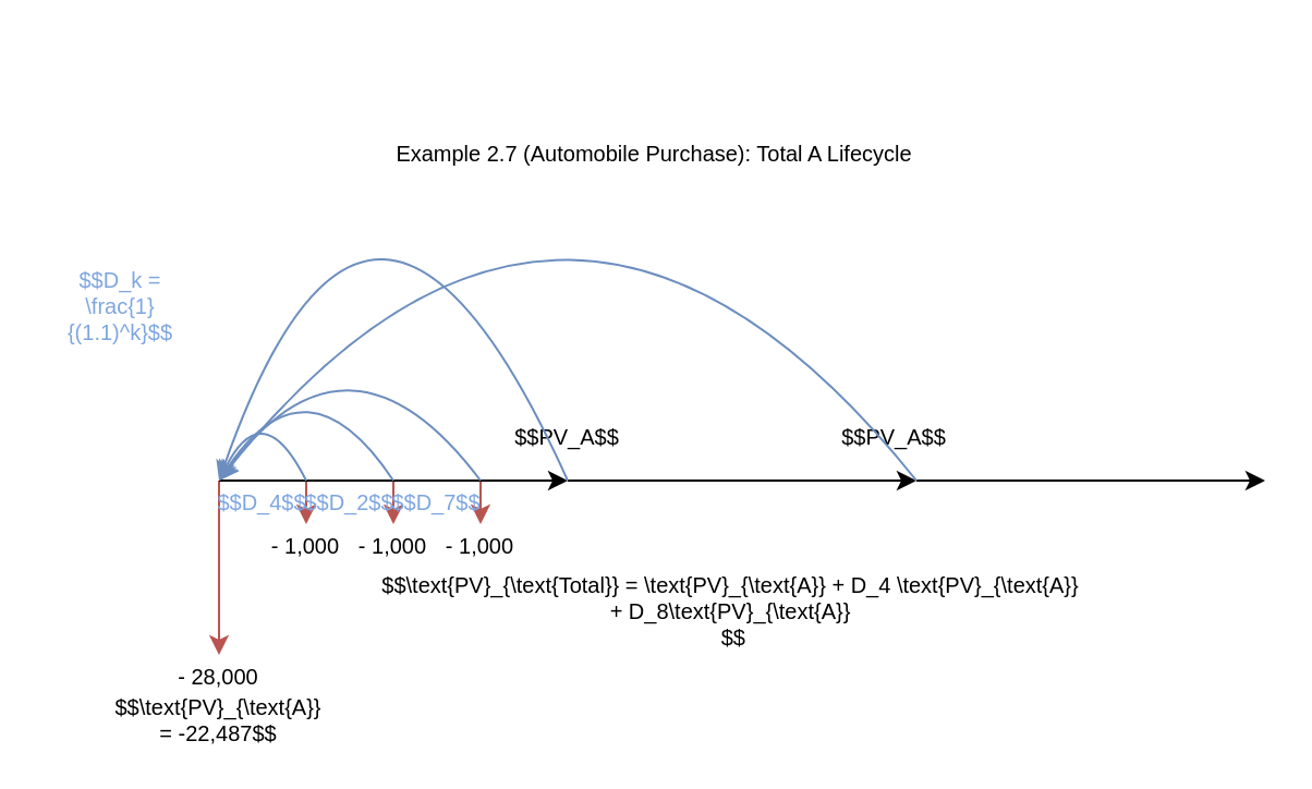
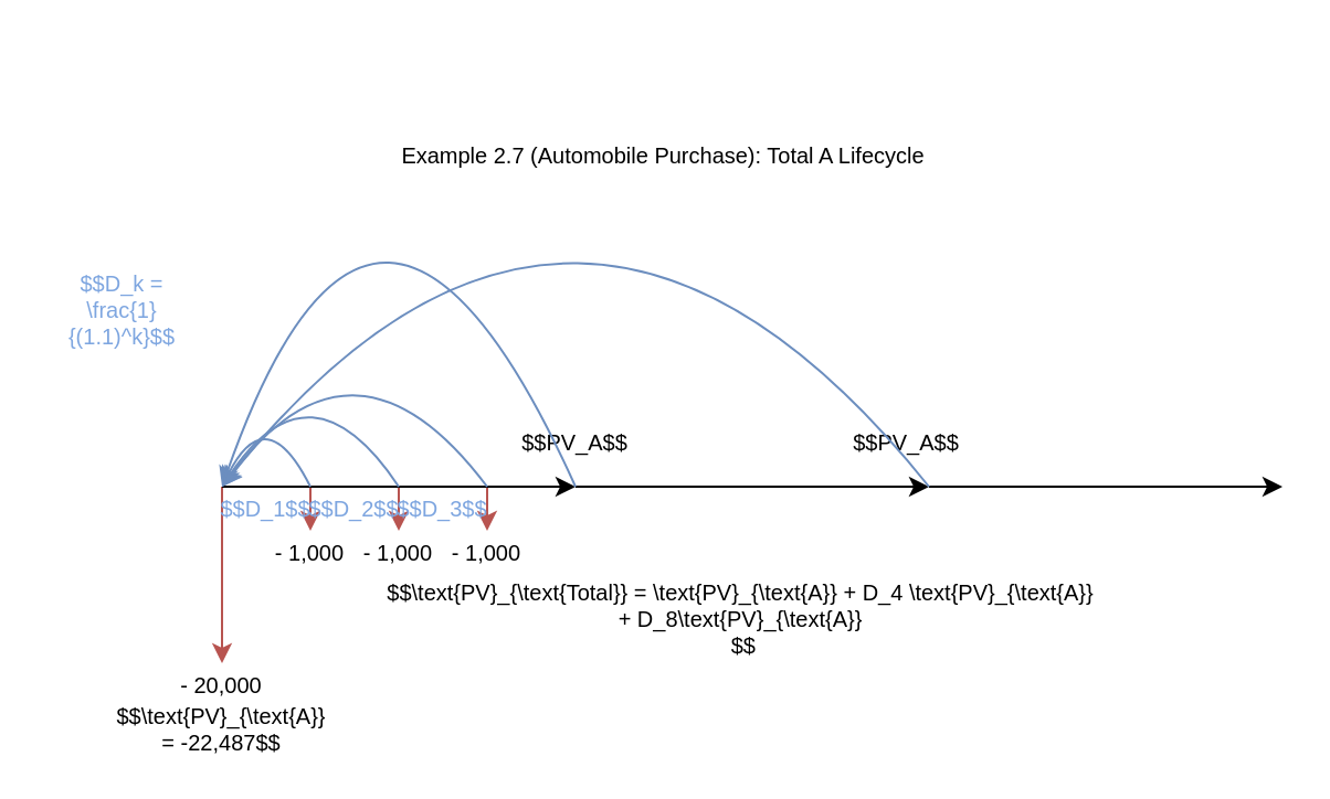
  <mxCell id="0" />
  <mxCell id="1" parent="0" />
  <mxCell id="2" value="" style="group" vertex="1" connectable="0" parent="1"><mxGeometry x="20" y="20" width="560" height="320" as="geometry" /></mxCell>
  <mxCell id="3" value="" style="endArrow=classic;html=1;fillColor=#f8cecc;strokeColor=#b85450;" edge="1" parent="2"><mxGeometry width="50" height="50" as="geometry"><mxPoint x="80" y="200" as="sourcePoint" /><mxPoint x="80" y="280" as="targetPoint" /></mxGeometry></mxCell>
  <mxCell id="4" value="" style="endArrow=classic;html=1;fillColor=#f8cecc;strokeColor=#b85450;" edge="1" parent="2"><mxGeometry width="50" height="50" as="geometry"><mxPoint x="120" y="200" as="sourcePoint" /><mxPoint x="120" y="220" as="targetPoint" /></mxGeometry></mxCell>
  <mxCell id="5" value="" style="endArrow=classic;html=1;fillColor=#f8cecc;strokeColor=#b85450;" edge="1" parent="2"><mxGeometry width="50" height="50" as="geometry"><mxPoint x="160" y="200" as="sourcePoint" /><mxPoint x="160" y="220.0" as="targetPoint" /><Array as="points"><mxPoint x="160" y="210" /></Array></mxGeometry></mxCell>
  <mxCell id="6" value="" style="endArrow=classic;html=1;fillColor=#f8cecc;strokeColor=#b85450;" edge="1" parent="2"><mxGeometry width="50" height="50" as="geometry"><mxPoint x="200" y="200" as="sourcePoint" /><mxPoint x="200" y="220.0" as="targetPoint" /></mxGeometry></mxCell>
- <mxCell id="7" value="- 28,000" style="text;html=1;strokeColor=none;fillColor=none;align=center;verticalAlign=middle;whiteSpace=wrap;rounded=0;fontSize=10;" vertex="1" parent="2"><mxGeometry x="60" y="280" width="40" height="20" as="geometry" /></mxCell>
+ <mxCell id="7" value="- 20,000" style="text;html=1;strokeColor=none;fillColor=none;align=center;verticalAlign=middle;whiteSpace=wrap;rounded=0;fontSize=10;" vertex="1" parent="2"><mxGeometry x="60" y="280" width="40" height="20" as="geometry" /></mxCell>
  <mxCell id="8" value="- 1,000" style="text;html=1;strokeColor=none;fillColor=none;align=center;verticalAlign=middle;whiteSpace=wrap;rounded=0;fontSize=10;" vertex="1" parent="2"><mxGeometry x="100" y="220" width="40" height="20" as="geometry" /></mxCell>
  <mxCell id="9" value="- 1,000" style="text;html=1;strokeColor=none;fillColor=none;align=center;verticalAlign=middle;whiteSpace=wrap;rounded=0;fontSize=10;" vertex="1" parent="2"><mxGeometry x="140" y="220" width="40" height="20" as="geometry" /></mxCell>
  <mxCell id="10" value="- 1,000" style="text;html=1;strokeColor=none;fillColor=none;align=center;verticalAlign=middle;whiteSpace=wrap;rounded=0;fontSize=10;" vertex="1" parent="2"><mxGeometry x="180" y="220" width="40" height="20" as="geometry" /></mxCell>
  <mxCell id="11" value="" style="endArrow=classic;html=1;fontSize=10;" edge="1" parent="2"><mxGeometry width="50" height="50" as="geometry"><mxPoint x="80" y="200" as="sourcePoint" /><mxPoint x="240" y="200" as="targetPoint" /></mxGeometry></mxCell>
  <mxCell id="12" value="" style="endArrow=classic;html=1;fontSize=10;" edge="1" parent="2"><mxGeometry width="50" height="50" as="geometry"><mxPoint x="240" y="200" as="sourcePoint" /><mxPoint x="400" y="200" as="targetPoint" /></mxGeometry></mxCell>
  <mxCell id="13" value="" style="endArrow=classic;html=1;fontSize=10;" edge="1" parent="2"><mxGeometry width="50" height="50" as="geometry"><mxPoint x="400" y="200" as="sourcePoint" /><mxPoint x="560" y="200" as="targetPoint" /></mxGeometry></mxCell>
  <mxCell id="14" value="" style="curved=1;endArrow=classic;html=1;fontSize=10;fillColor=#dae8fc;strokeColor=#6c8ebf;" edge="1" parent="2"><mxGeometry width="50" height="50" as="geometry"><mxPoint x="120" y="200" as="sourcePoint" /><mxPoint x="80" y="200" as="targetPoint" /><Array as="points"><mxPoint x="100" y="160" /></Array></mxGeometry></mxCell>
  <mxCell id="15" value="" style="curved=1;endArrow=classic;html=1;fontSize=10;fillColor=#dae8fc;strokeColor=#6c8ebf;" edge="1" parent="2"><mxGeometry width="50" height="50" as="geometry"><mxPoint x="160" y="200" as="sourcePoint" /><mxPoint x="80" y="200" as="targetPoint" /><Array as="points"><mxPoint x="120" y="140" /></Array></mxGeometry></mxCell>
  <mxCell id="16" value="" style="curved=1;endArrow=classic;html=1;fontSize=10;fillColor=#dae8fc;strokeColor=#6c8ebf;" edge="1" parent="2"><mxGeometry width="50" height="50" as="geometry"><mxPoint x="200" y="200" as="sourcePoint" /><mxPoint x="80" y="200" as="targetPoint" /><Array as="points"><mxPoint x="140" y="120" /></Array></mxGeometry></mxCell>
  <mxCell id="17" value="$$D_k = \frac{1}{(1.1)^k}$$" style="text;html=1;strokeColor=none;fillColor=none;align=center;verticalAlign=middle;whiteSpace=wrap;rounded=0;fontSize=10;fontColor=#7EA6E0;" vertex="1" parent="2"><mxGeometry y="100" width="70" height="40" as="geometry" /></mxCell>
  <mxCell id="18" value="$$\text{PV}_{\text{A}} = -22,487$$" style="text;html=1;strokeColor=none;fillColor=none;align=center;verticalAlign=middle;whiteSpace=wrap;rounded=0;fontSize=10;" vertex="1" parent="2"><mxGeometry x="40" y="300" width="80" height="20" as="geometry" /></mxCell>
  <mxCell id="19" value="$$PV_A$$" style="text;html=1;strokeColor=none;fillColor=none;align=center;verticalAlign=middle;whiteSpace=wrap;rounded=0;fontSize=10;" vertex="1" parent="2"><mxGeometry x="220" y="170" width="40" height="20" as="geometry" /></mxCell>
  <mxCell id="20" value="$$PV_A$$" style="text;html=1;strokeColor=none;fillColor=none;align=center;verticalAlign=middle;whiteSpace=wrap;rounded=0;fontSize=10;" vertex="1" parent="2"><mxGeometry x="370" y="170" width="40" height="20" as="geometry" /></mxCell>
  <mxCell id="21" value="" style="curved=1;endArrow=classic;html=1;fontSize=10;fillColor=#dae8fc;strokeColor=#6c8ebf;" edge="1" parent="2"><mxGeometry width="50" height="50" as="geometry"><mxPoint x="240" y="200" as="sourcePoint" /><mxPoint x="80" y="200" as="targetPoint" /><Array as="points"><mxPoint x="150" /></Array></mxGeometry></mxCell>
  <mxCell id="22" value="" style="curved=1;endArrow=classic;html=1;fontSize=10;fillColor=#dae8fc;strokeColor=#6c8ebf;" edge="1" parent="2"><mxGeometry width="50" height="50" as="geometry"><mxPoint x="400" y="200" as="sourcePoint" /><mxPoint x="80" y="200" as="targetPoint" /><Array as="points"><mxPoint x="240" /></Array></mxGeometry></mxCell>
  <mxCell id="23" value="$$D_2$$" style="text;html=1;strokeColor=none;fillColor=none;align=center;verticalAlign=middle;whiteSpace=wrap;rounded=0;fontSize=10;fontColor=#7EA6E0;" vertex="1" parent="2"><mxGeometry x="130" y="200" width="20" height="20" as="geometry" /></mxCell>
- <mxCell id="24" value="$$D_4$$" style="text;html=1;strokeColor=none;fillColor=none;align=center;verticalAlign=middle;whiteSpace=wrap;rounded=0;fontSize=10;fontColor=#7EA6E0;" vertex="1" parent="2"><mxGeometry x="90" y="200" width="20" height="20" as="geometry" /></mxCell>
- <mxCell id="25" value="$$D_7$$" style="text;html=1;strokeColor=none;fillColor=none;align=center;verticalAlign=middle;whiteSpace=wrap;rounded=0;fontSize=10;fontColor=#7EA6E0;" vertex="1" parent="2"><mxGeometry x="170" y="200" width="20" height="20" as="geometry" /></mxCell>
+ <mxCell id="24" value="$$D_1$$" style="text;html=1;strokeColor=none;fillColor=none;align=center;verticalAlign=middle;whiteSpace=wrap;rounded=0;fontSize=10;fontColor=#7EA6E0;" vertex="1" parent="2"><mxGeometry x="90" y="200" width="20" height="20" as="geometry" /></mxCell>
+ <mxCell id="25" value="$$D_3$$" style="text;html=1;strokeColor=none;fillColor=none;align=center;verticalAlign=middle;whiteSpace=wrap;rounded=0;fontSize=10;fontColor=#7EA6E0;" vertex="1" parent="2"><mxGeometry x="170" y="200" width="20" height="20" as="geometry" /></mxCell>
  <mxCell id="26" value="Example 2.7 (Automobile Purchase): Total A Lifecycle" style="text;html=1;strokeColor=none;fillColor=none;align=center;verticalAlign=middle;whiteSpace=wrap;rounded=0;fontSize=10;fontColor=#000000;" vertex="1" parent="2"><mxGeometry y="40" width="560" height="20" as="geometry" /></mxCell>
  <mxCell id="27" value="$$\text{PV}_{\text{Total}} = \text{PV}_{\text{A}} + D_4 \text{PV}_{\text{A}} + D_8\text{PV}_{\text{A}}&lt;br&gt;&amp;nbsp;$$" style="text;html=1;strokeColor=none;fillColor=none;align=center;verticalAlign=middle;whiteSpace=wrap;rounded=0;fontSize=10;" vertex="1" parent="2"><mxGeometry x="150" y="250" width="330" height="20" as="geometry" /></mxCell>
